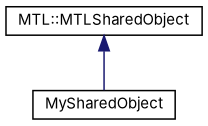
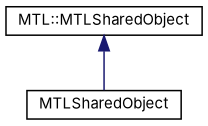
  digraph {
    rankdir=TB
    fontname=Inter
    node [color=black fillcolor=white fontname=Inter fontsize=10 shape=record style=filled]
    n1 [height=0.2 label="MTL::MTLSharedObject" width=0.4]
-   n2 [height=0.2 label=MySharedObject width=0.4]
+   n2 [height=0.2 label=MTLSharedObject width=0.4]
    n1 -> n2 [color=midnightblue dir=back fontname=Inter fontsize=10 labelfontname=Helvetica labelfontsize=10 style=solid]
  }
